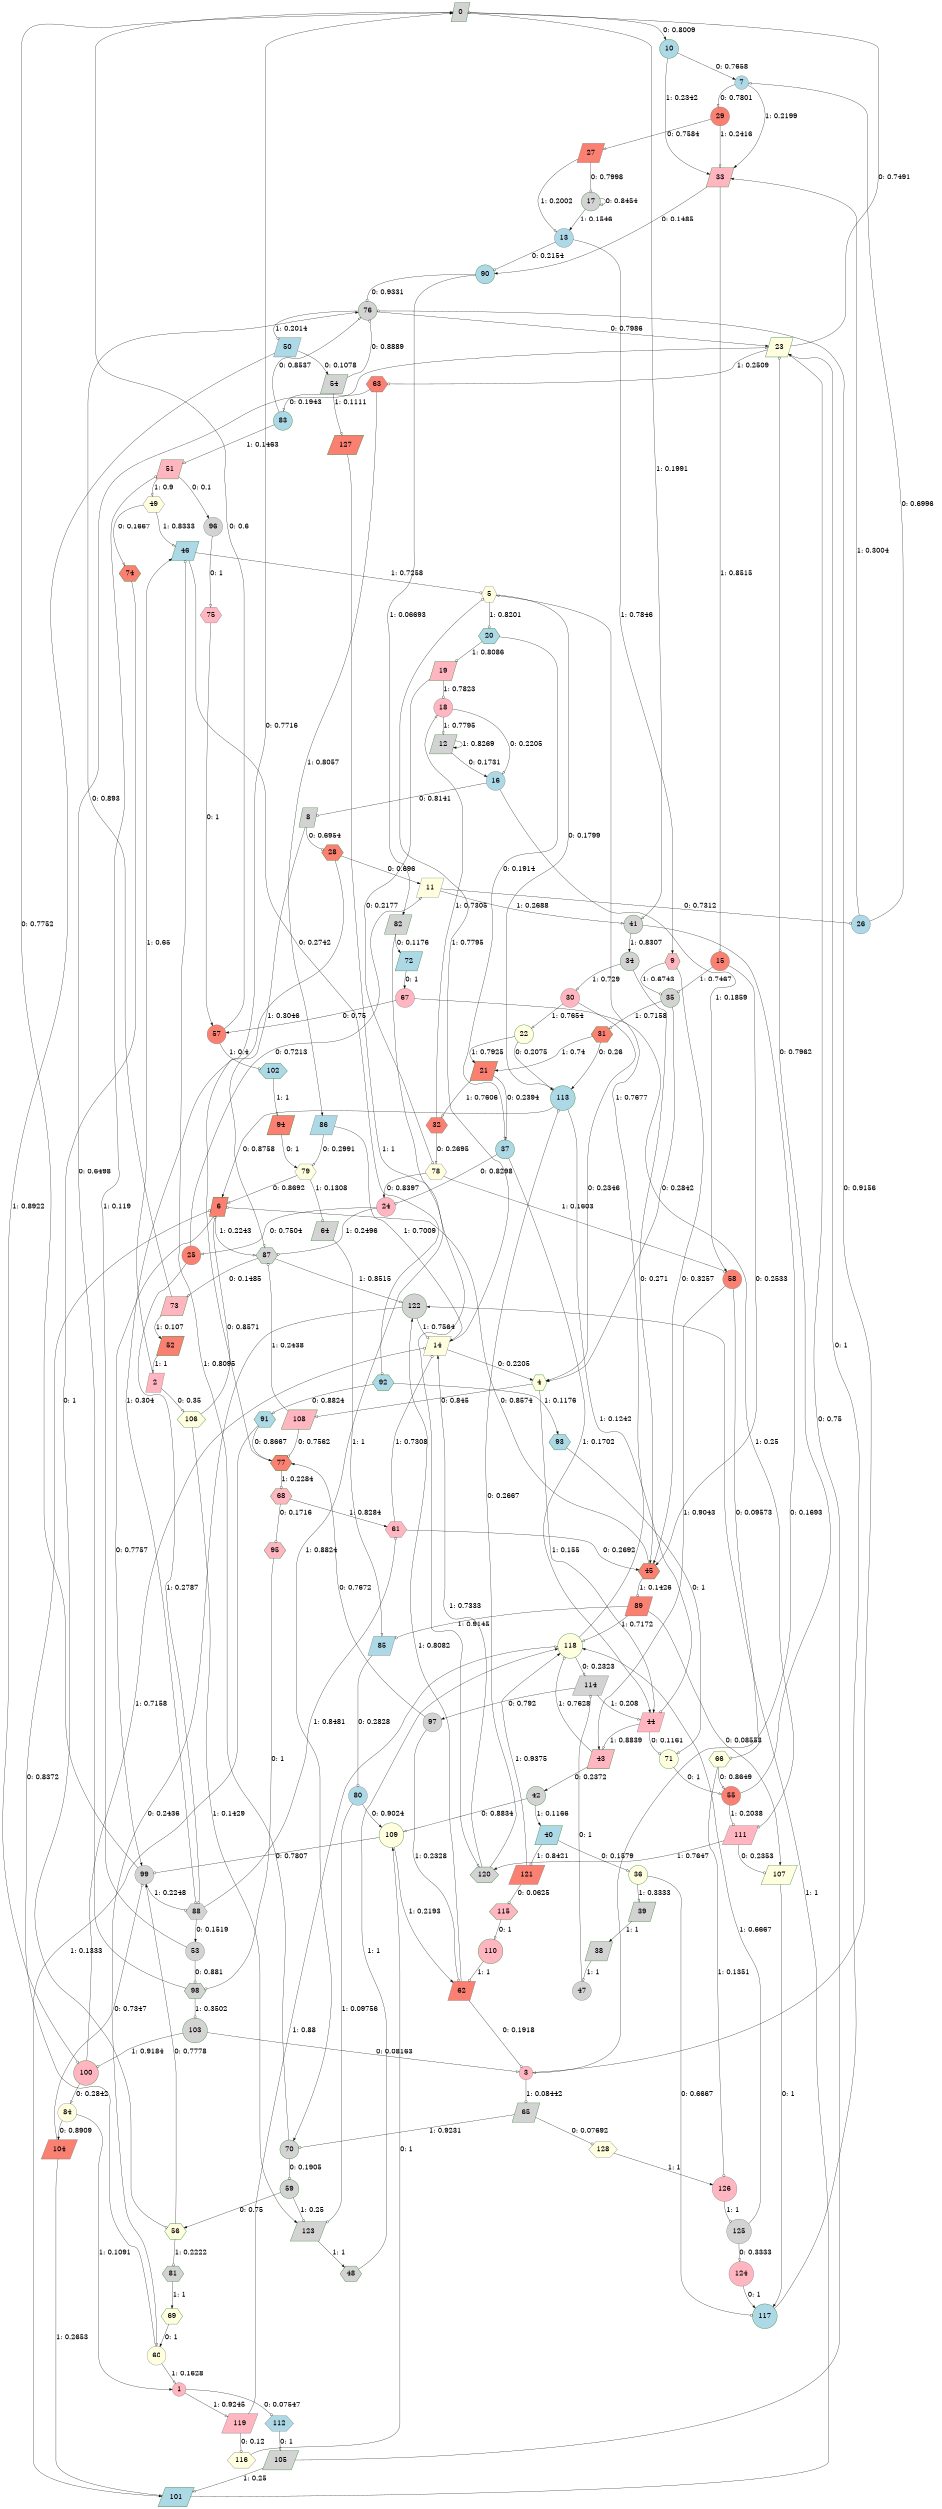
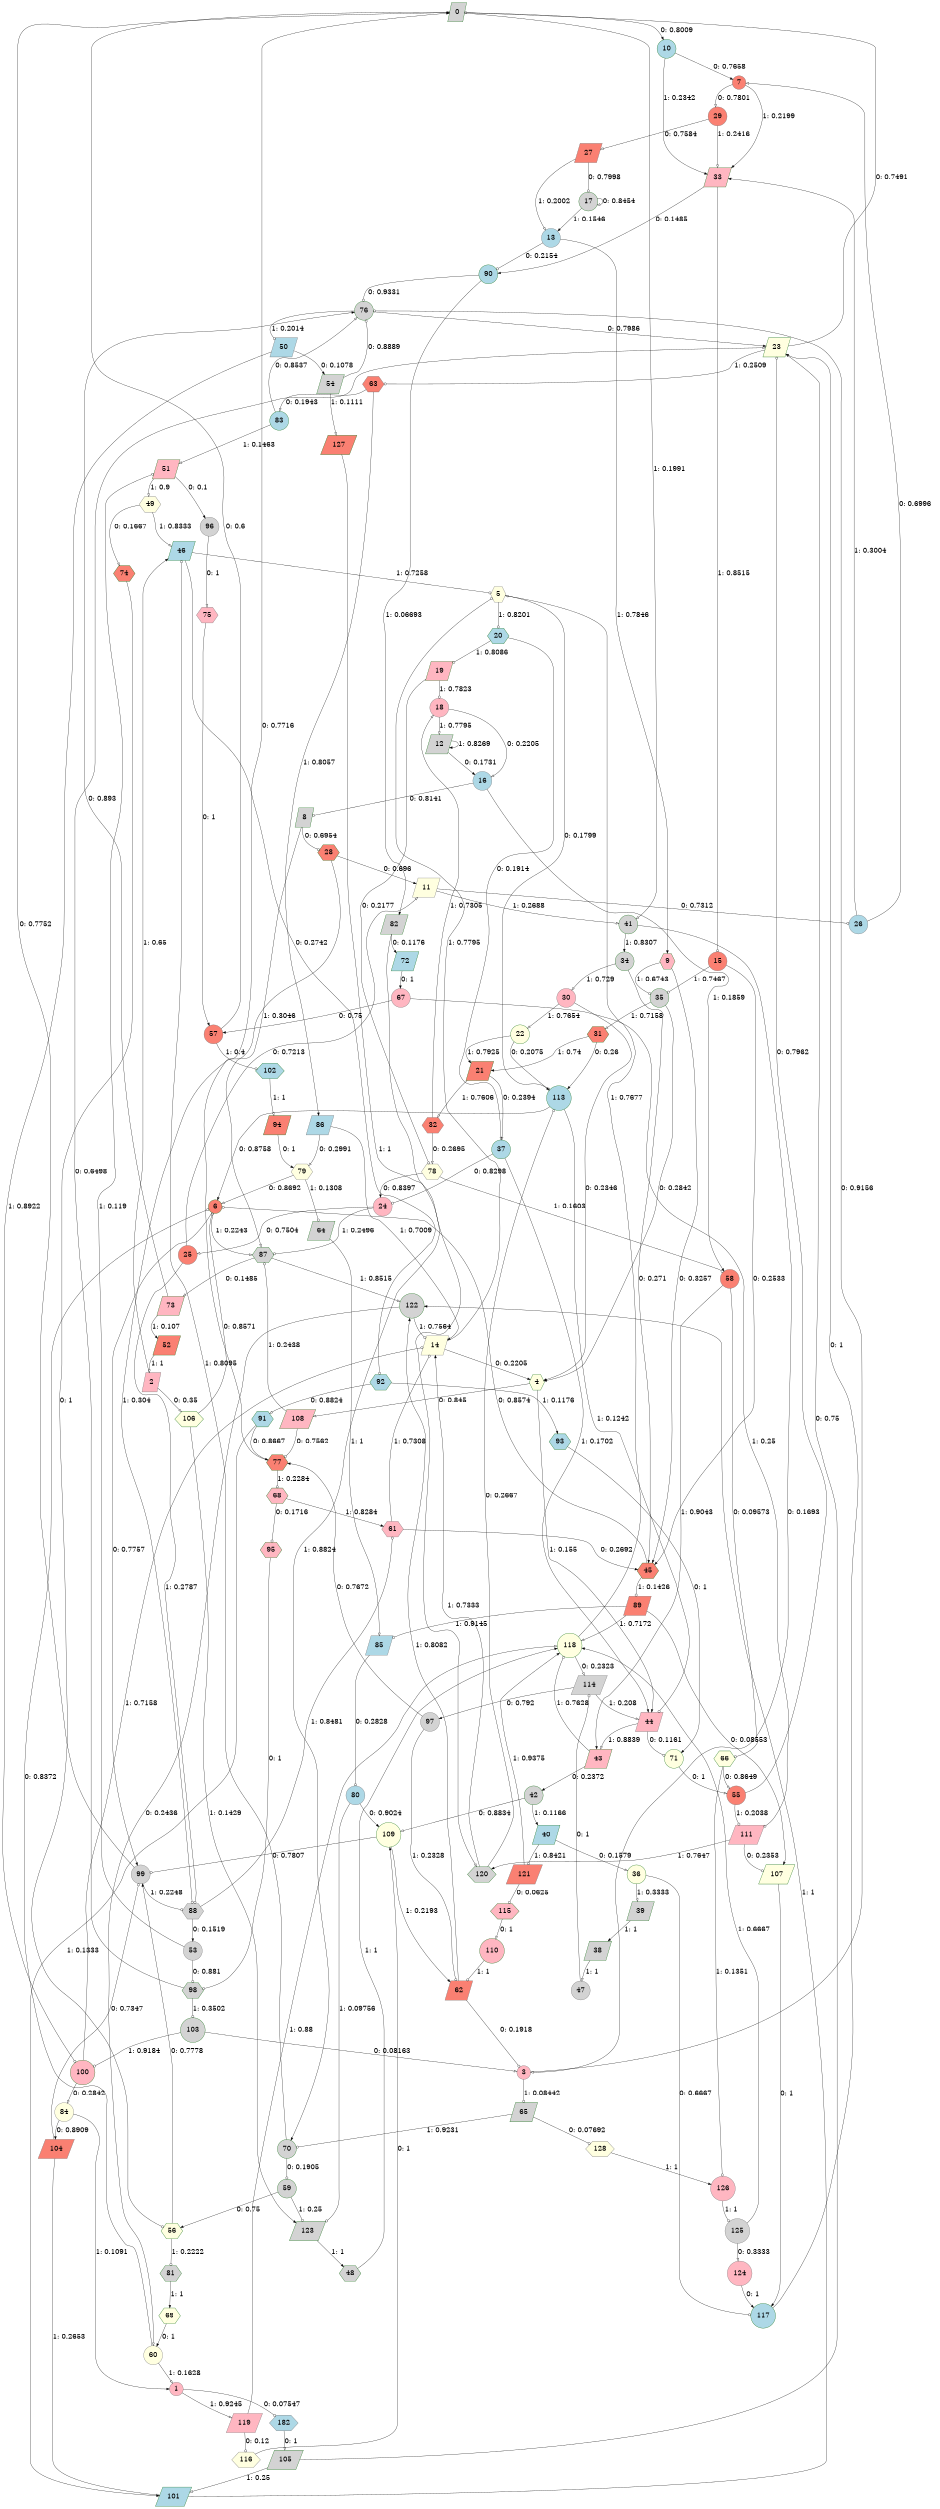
  digraph {
    node [color=darkgreen fillcolor=lightgrey fontsize=24 shape=circle style=filled]
    edge [arrowhead=odot fontsize=24]
    0 [shape=parallelogram]
    10 [fillcolor=lightblue]
    41
-   7 [color=gray40 fillcolor=lightblue]
+   7 [color=gray40 fillcolor=salmon]
    33 [fillcolor=lightpink shape=parallelogram]
    3 [color=gray40 fillcolor=lightpink]
    34
    29 [color=gray40 fillcolor=salmon]
    90 [fillcolor=lightblue]
    15 [color=gray40 fillcolor=salmon]
    76
    65 [shape=parallelogram]
    45 [fillcolor=salmon shape=hexagon]
    30 [color=gray40 fillcolor=lightpink]
    1 [color=gray40 fillcolor=lightpink]
-   112 [color=gray40 fillcolor=lightblue shape=hexagon]
+   112 [color=gray40 fillcolor=lightblue shape=hexagon label=182]
    119 [color=gray40 fillcolor=lightpink shape=parallelogram]
    105 [shape=parallelogram]
    118 [fillcolor=lightyellow]
    116 [color=gray40 fillcolor=lightyellow shape=hexagon]
    23 [fillcolor=lightyellow shape=parallelogram]
    101 [fillcolor=lightblue shape=parallelogram]
    5 [color=gray40 fillcolor=lightyellow shape=hexagon]
    114 [color=gray40 shape=parallelogram]
    109 [fillcolor=lightyellow]
    2 [color=gray40 fillcolor=lightpink shape=parallelogram]
    106 [fillcolor=lightyellow shape=hexagon]
    46 [fillcolor=lightblue shape=parallelogram]
-   6 [fillcolor=salmon shape=parallelogram]
+   6 [fillcolor=salmon]
    123 [shape=parallelogram]
    92 [fillcolor=lightblue shape=hexagon]
    87 [shape=hexagon]
    99 [color=gray40]
    48 [shape=hexagon]
    113 [fillcolor=lightblue]
    20 [fillcolor=lightblue shape=hexagon]
    91 [fillcolor=lightblue shape=hexagon]
    93 [fillcolor=lightblue shape=hexagon]
    50 [color=gray40 fillcolor=lightblue shape=parallelogram]
    128 [color=gray40 fillcolor=lightyellow shape=hexagon]
    70
    63 [color=gray40 fillcolor=salmon shape=hexagon]
    54 [shape=parallelogram]
    100 [fillcolor=lightpink]
    126 [color=gray40 fillcolor=lightpink]
    59
    4 [fillcolor=lightyellow shape=hexagon]
    108 [fillcolor=lightpink shape=parallelogram]
    44 [color=gray40 fillcolor=lightpink shape=parallelogram]
    77 [fillcolor=salmon shape=hexagon]
    43 [fillcolor=lightpink shape=parallelogram]
    71 [fillcolor=lightyellow]
    122
    73 [fillcolor=lightpink shape=parallelogram]
    68 [fillcolor=lightpink shape=hexagon]
    42
    55 [color=gray40 fillcolor=salmon]
    19 [fillcolor=lightpink shape=parallelogram]
    37 [fillcolor=lightblue]
    18 [color=gray40 fillcolor=lightpink]
    78 [color=gray40 fillcolor=lightyellow shape=hexagon]
    24 [color=gray40 fillcolor=lightpink]
    88 [color=gray40 shape=hexagon]
    53 [color=gray40]
    61 [color=gray40 fillcolor=lightpink shape=hexagon]
    14 [color=gray40 fillcolor=lightyellow shape=parallelogram]
    60 [color=gray40 fillcolor=lightyellow]
    52 [fillcolor=salmon shape=parallelogram]
    27 [color=gray40 fillcolor=salmon shape=parallelogram]
    13 [color=gray40 fillcolor=lightblue]
    17
    82 [shape=parallelogram]
    35
    8 [shape=parallelogram]
    28 [fillcolor=salmon shape=hexagon]
    11 [color=gray40 fillcolor=lightyellow shape=parallelogram]
    26 [color=gray40 fillcolor=lightblue]
    9 [fillcolor=lightpink shape=hexagon]
    89 [color=gray40 fillcolor=salmon shape=parallelogram]
    31 [fillcolor=salmon shape=hexagon]
    85 [color=gray40 fillcolor=lightblue shape=parallelogram]
    107 [fillcolor=lightyellow shape=parallelogram]
    21 [fillcolor=salmon shape=parallelogram]
    12 [shape=parallelogram]
    16 [color=gray40 fillcolor=lightblue]
    58 [color=gray40 fillcolor=salmon]
    66 [fillcolor=lightyellow shape=hexagon]
    72 [fillcolor=lightblue shape=parallelogram]
    25 [color=gray40 fillcolor=salmon]
    32 [color=gray40 fillcolor=salmon shape=hexagon]
    22 [fillcolor=lightyellow]
    83 [fillcolor=lightblue]
    86 [color=gray40 fillcolor=lightblue shape=parallelogram]
    51 [fillcolor=lightpink shape=parallelogram]
    79 [color=gray40 fillcolor=lightyellow shape=hexagon]
    98 [shape=hexagon]
    36 [fillcolor=lightyellow]
    117 [fillcolor=lightblue]
    39 [shape=parallelogram]
    38 [shape=parallelogram]
    47 [color=gray40]
    97 [color=gray40]
    40 [fillcolor=lightblue shape=parallelogram]
    121 [color=gray40 fillcolor=salmon shape=parallelogram]
    115 [fillcolor=lightpink shape=hexagon]
    110 [fillcolor=lightpink]
    62 [color=gray40 fillcolor=salmon shape=parallelogram]
    111 [color=gray40 fillcolor=lightpink shape=parallelogram]
    80 [color=gray40 fillcolor=lightblue]
    49 [color=gray40 fillcolor=lightyellow shape=hexagon]
    74 [fillcolor=salmon shape=hexagon]
    56 [fillcolor=lightyellow shape=hexagon]
    81 [shape=hexagon]
    127 [fillcolor=salmon shape=parallelogram]
    84 [color=gray40 fillcolor=lightyellow]
    120 [shape=hexagon]
    104 [color=gray40 fillcolor=salmon shape=parallelogram]
    96 [color=gray40]
    75 [color=gray40 fillcolor=lightpink shape=hexagon]
    57 [color=gray40 fillcolor=salmon]
    103
    69 [fillcolor=lightyellow shape=hexagon]
    102 [fillcolor=lightblue shape=hexagon]
    94 [fillcolor=salmon shape=parallelogram]
    125 [color=gray40]
    64 [shape=parallelogram]
    124 [color=gray40 fillcolor=lightpink]
    67 [color=gray40 fillcolor=lightpink]
    95 [fillcolor=lightpink shape=hexagon]
    0 -> 10 [arrowhead=normal label="0: 0.8009   "]
    0 -> 41 [arrowhead=onormal label="1: 0.1991   "]
    10 -> 7 [arrowhead=normal label="0: 0.7658   "]
    10 -> 33 [arrowhead=normal label="1: 0.2342   "]
    41 -> 3 [arrowhead=onormal label="0: 0.1693   "]
    41 -> 34 [arrowhead=normal label="1: 0.8307   "]
    7 -> 33 [arrowhead=normal label="1: 0.2199   "]
    7 -> 29 [arrowhead=onormal label="0: 0.7801   "]
    33 -> 90 [arrowhead=normal label="0: 0.1485   "]
    33 -> 15 [label="1: 0.8515   "]
    3 -> 76 [label="0: 0.9156   "]
    3 -> 65 [label="1: 0.08442  "]
    34 -> 45 [arrowhead=normal label="0: 0.271    "]
    34 -> 30 [arrowhead=onormal label="1: 0.729    "]
    29 -> 33 [arrowhead=onormal label="1: 0.2416   "]
    29 -> 27 [arrowhead=onormal label="0: 0.7584   "]
    90 -> 76 [label="0: 0.9331   "]
    90 -> 82 [arrowhead=normal label="1: 0.06693  "]
    15 -> 45 [arrowhead=normal label="0: 0.2533   "]
    15 -> 35 [label="1: 0.7467   "]
    76 -> 23 [arrowhead=normal label="0: 0.7986   "]
    76 -> 50 [label="1: 0.2014   "]
    65 -> 128 [label="0: 0.07692  "]
    65 -> 70 [label="1: 0.9231   "]
    45 -> 6 [label="0: 0.8574   "]
    45 -> 89 [label="1: 0.1426   "]
    30 -> 4 [arrowhead=normal label="0: 0.2346   "]
    30 -> 22 [arrowhead=onormal label="1: 0.7654   "]
    1 -> 112 [label="0: 0.07547  "]
    1 -> 119 [arrowhead=onormal label="1: 0.9245   "]
    112 -> 105 [arrowhead=onormal label="0: 1        "]
    119 -> 118 [arrowhead=onormal label="1: 0.88     "]
    119 -> 116 [label="0: 0.12     "]
    105 -> 23 [arrowhead=onormal label="0: 0.75     "]
    105 -> 101 [arrowhead=onormal label="1: 0.25     "]
    118 -> 5 [arrowhead=onormal label="1: 0.7677   "]
    118 -> 114 [arrowhead=onormal label="0: 0.2323   "]
    116 -> 109 [arrowhead=normal label="0: 1        "]
    23 -> 0 [label="0: 0.7491   "]
    23 -> 63 [label="1: 0.2509   "]
    101 -> 122 [arrowhead=normal label="1: 1        "]
    5 -> 113 [label="0: 0.1799   "]
    5 -> 20 [label="1: 0.8201   "]
    114 -> 44 [arrowhead=onormal label="1: 0.208    "]
    114 -> 97 [arrowhead=normal label="0: 0.792    "]
    109 -> 99 [label="0: 0.7807   "]
    109 -> 62 [arrowhead=normal label="1: 0.2193   "]
    2 -> 106 [arrowhead=onormal label="0: 0.35     "]
    2 -> 46 [arrowhead=normal label="1: 0.65     "]
    106 -> 6 [label="0: 0.8571   "]
    106 -> 123 [arrowhead=normal label="1: 0.1429   "]
    46 -> 5 [label="1: 0.7258   "]
    46 -> 92 [label="0: 0.2742   "]
    6 -> 87 [arrowhead=onormal label="1: 0.2243   "]
    6 -> 99 [arrowhead=normal label="0: 0.7757   "]
    123 -> 48 [arrowhead=normal label="1: 1        "]
    92 -> 91 [arrowhead=onormal label="0: 0.8824   "]
    92 -> 93 [arrowhead=normal label="1: 0.1176   "]
    87 -> 122 [arrowhead=onormal label="1: 0.8515   "]
    87 -> 73 [arrowhead=onormal label="0: 0.1485   "]
    99 -> 0 [arrowhead=normal label="0: 0.7752   "]
    99 -> 88 [label="1: 0.2248   "]
    48 -> 118 [arrowhead=normal label="1: 1        "]
    113 -> 6 [arrowhead=normal label="0: 0.8758   "]
    113 -> 44 [label="1: 0.1242   "]
    20 -> 19 [label="1: 0.8086   "]
    20 -> 37 [arrowhead=onormal label="0: 0.1914   "]
    91 -> 101 [arrowhead=normal label="1: 0.1333   "]
    91 -> 77 [arrowhead=normal label="0: 0.8667   "]
-   93 -> 71 [arrowhead=onormal label="0: 1        "]
+   93 -> 71 [arrowhead=normal label="0: 1        "]
    50 -> 54 [arrowhead=normal label="0: 0.1078   "]
    50 -> 100 [label="1: 0.8922   "]
    128 -> 126 [arrowhead=normal label="1: 1        "]
    70 -> 46 [label="1: 0.8095   "]
    70 -> 59 [label="0: 0.1905   "]
    63 -> 83 [arrowhead=onormal label="0: 0.1943   "]
    63 -> 86 [arrowhead=normal label="1: 0.8057   "]
    54 -> 76 [label="0: 0.8889   "]
    54 -> 127 [arrowhead=onormal label="1: 0.1111   "]
    100 -> 14 [label="1: 0.7158   "]
    100 -> 84 [arrowhead=onormal label="0: 0.2842   "]
    126 -> 125 [label="1: 1        "]
    59 -> 123 [label="1: 0.25     "]
    59 -> 56 [arrowhead=normal label="0: 0.75     "]
    4 -> 108 [arrowhead=onormal label="0: 0.845    "]
    4 -> 44 [arrowhead=normal label="1: 0.155    "]
    108 -> 87 [label="1: 0.2438   "]
    108 -> 77 [label="0: 0.7562   "]
    44 -> 43 [arrowhead=onormal label="1: 0.8839   "]
    44 -> 71 [label="0: 0.1161   "]
    77 -> 0 [arrowhead=normal label="0: 0.7716   "]
    77 -> 68 [label="1: 0.2284   "]
    43 -> 118 [label="1: 0.7628   "]
    43 -> 42 [arrowhead=normal label="0: 0.2372   "]
    71 -> 55 [arrowhead=onormal label="0: 1        "]
    122 -> 14 [label="1: 0.7564   "]
    122 -> 60 [arrowhead=onormal label="0: 0.2436   "]
    73 -> 76 [arrowhead=normal label="0: 0.893    "]
    73 -> 52 [arrowhead=normal label="1: 0.107    "]
    68 -> 61 [arrowhead=normal label="1: 0.8284   "]
    68 -> 95 [label="0: 0.1716   "]
    42 -> 109 [arrowhead=onormal label="0: 0.8834   "]
    42 -> 40 [arrowhead=normal label="1: 0.1166   "]
    55 -> 23 [label="0: 0.7962   "]
    55 -> 111 [label="1: 0.2038   "]
    19 -> 18 [label="1: 0.7823   "]
    19 -> 78 [label="0: 0.2177   "]
    37 -> 44 [arrowhead=normal label="1: 0.1702   "]
    37 -> 24 [label="0: 0.8298   "]
    18 -> 12 [arrowhead=onormal label="1: 0.7795   "]
    18 -> 16 [arrowhead=onormal label="0: 0.2205   "]
    78 -> 24 [arrowhead=normal label="0: 0.8397   "]
    78 -> 58 [label="1: 0.1603   "]
    24 -> 87 [label="1: 0.2496   "]
    24 -> 25 [arrowhead=onormal label="0: 0.7504   "]
    88 -> 53 [arrowhead=normal label="0: 0.1519   "]
    88 -> 61 [label="1: 0.8481   "]
    53 -> 51 [label="1: 0.119    "]
    53 -> 98 [label="0: 0.881    "]
    61 -> 45 [arrowhead=normal label="0: 0.2692   "]
    61 -> 14 [label="1: 0.7308   "]
    14 -> 5 [label="1: 0.7795   "]
    14 -> 4 [arrowhead=normal label="0: 0.2205   "]
    60 -> 1 [arrowhead=onormal label="1: 0.1628   "]
    60 -> 6 [label="0: 0.8372   "]
    52 -> 2 [arrowhead=onormal label="1: 1        "]
    27 -> 13 [arrowhead=onormal label="1: 0.2002   "]
    27 -> 17 [label="0: 0.7998   "]
    13 -> 90 [label="0: 0.2154   "]
    13 -> 9 [arrowhead=normal label="1: 0.7846   "]
    17 -> 13 [arrowhead=normal label="1: 0.1546   "]
    17 -> 17 [arrowhead=onormal label="0: 0.8454   "]
    82 -> 70 [arrowhead=normal label="1: 0.8824   "]
    82 -> 72 [arrowhead=normal label="0: 0.1176   "]
    35 -> 4 [arrowhead=normal label="0: 0.2842   "]
    35 -> 31 [arrowhead=onormal label="1: 0.7158   "]
    8 -> 87 [arrowhead=onormal label="1: 0.3046   "]
    8 -> 28 [label="0: 0.6954   "]
    28 -> 88 [label="1: 0.304    "]
    28 -> 11 [arrowhead=normal label="0: 0.696    "]
    11 -> 41 [arrowhead=onormal label="1: 0.2688   "]
    11 -> 26 [label="0: 0.7312   "]
    26 -> 7 [arrowhead=onormal label="0: 0.6996   "]
    26 -> 33 [arrowhead=normal label="1: 0.3004   "]
    9 -> 45 [arrowhead=normal label="0: 0.3257   "]
    9 -> 35 [label="1: 0.6743   "]
    89 -> 118 [arrowhead=onormal label="1: 0.7172   "]
    89 -> 85 [label="1: 0.9145   "]
    89 -> 107 [arrowhead=normal label="0: 0.08553  "]
    31 -> 113 [arrowhead=normal label="0: 0.26     "]
    31 -> 21 [arrowhead=normal label="1: 0.74     "]
    85 -> 80 [label="0: 0.2828   "]
    107 -> 117 [arrowhead=normal label="0: 1        "]
    21 -> 37 [arrowhead=onormal label="0: 0.2394   "]
    21 -> 32 [arrowhead=onormal label="1: 0.7606   "]
    12 -> 12 [arrowhead=normal label="1: 0.8269   "]
    12 -> 16 [arrowhead=normal label="0: 0.1731   "]
    16 -> 8 [label="0: 0.8141   "]
    16 -> 58 [arrowhead=normal label="1: 0.1859   "]
    58 -> 43 [arrowhead=normal label="1: 0.9043   "]
    58 -> 66 [label="0: 0.09573  "]
    66 -> 126 [label="1: 0.1351   "]
    66 -> 55 [arrowhead=onormal label="0: 0.8649   "]
    72 -> 67 [arrowhead=normal label="0: 1        "]
    25 -> 88 [label="1: 0.2787   "]
    25 -> 11 [arrowhead=onormal label="0: 0.7213   "]
    32 -> 18 [arrowhead=onormal label="1: 0.7305   "]
    32 -> 78 [arrowhead=onormal label="0: 0.2695   "]
    22 -> 113 [arrowhead=normal label="0: 0.2075   "]
    22 -> 21 [arrowhead=normal label="1: 0.7925   "]
    83 -> 76 [arrowhead=onormal label="0: 0.8537   "]
    83 -> 51 [arrowhead=onormal label="1: 0.1463   "]
    86 -> 14 [arrowhead=normal label="1: 0.7009   "]
    86 -> 79 [arrowhead=onormal label="0: 0.2991   "]
    51 -> 49 [arrowhead=onormal label="1: 0.9      "]
    51 -> 96 [arrowhead=normal label="0: 0.1      "]
    79 -> 6 [arrowhead=onormal label="0: 0.8692   "]
    79 -> 64 [label="1: 0.1308   "]
    98 -> 23 [arrowhead=onormal label="0: 0.6498   "]
    98 -> 103 [label="1: 0.3502   "]
    36 -> 117 [label="0: 0.6667   "]
    36 -> 39 [arrowhead=onormal label="1: 0.3333   "]
    117 -> 23 [arrowhead=normal label="0: 1        "]
    39 -> 38 [arrowhead=normal label="1: 1        "]
    38 -> 47 [arrowhead=onormal label="1: 1        "]
    47 -> 114 [label="0: 1        "]
    97 -> 77 [arrowhead=normal label="0: 0.7672   "]
    97 -> 62 [label="1: 0.2328   "]
    40 -> 36 [arrowhead=onormal label="0: 0.1579   "]
    40 -> 121 [label="1: 0.8421   "]
    121 -> 118 [arrowhead=normal label="1: 0.9375   "]
    121 -> 115 [label="0: 0.0625   "]
    115 -> 110 [arrowhead=onormal label="0: 1        "]
    110 -> 62 [label="1: 1        "]
    62 -> 3 [label="0: 0.1918   "]
    62 -> 122 [arrowhead=normal label="1: 0.8082   "]
    111 -> 107 [label="0: 0.2353   "]
    111 -> 120 [arrowhead=normal label="1: 0.7647   "]
    80 -> 109 [arrowhead=normal label="0: 0.9024   "]
    80 -> 123 [label="1: 0.09756  "]
    49 -> 46 [arrowhead=onormal label="1: 0.8333   "]
    49 -> 74 [arrowhead=onormal label="0: 0.1667   "]
    74 -> 56 [label="0: 1        "]
    56 -> 99 [arrowhead=normal label="0: 0.7778   "]
    56 -> 81 [label="1: 0.2222   "]
    81 -> 69 [arrowhead=normal label="1: 1        "]
    127 -> 120 [arrowhead=onormal label="1: 1        "]
    84 -> 1 [arrowhead=normal label="1: 0.1091   "]
    84 -> 104 [arrowhead=normal label="0: 0.8909   "]
    120 -> 113 [label="0: 0.2667   "]
    120 -> 14 [arrowhead=normal label="1: 0.7333   "]
    104 -> 101 [arrowhead=onormal label="1: 0.2653   "]
    104 -> 99 [label="0: 0.7347   "]
    96 -> 75 [arrowhead=onormal label="0: 1        "]
    75 -> 57 [arrowhead=normal label="0: 1        "]
    57 -> 0 [label="0: 0.6      "]
    57 -> 102 [label="1: 0.4      "]
    103 -> 3 [arrowhead=onormal label="0: 0.08163  "]
    103 -> 100 [label="1: 0.9184   "]
    69 -> 60 [arrowhead=normal label="0: 1        "]
    102 -> 94 [arrowhead=onormal label="1: 1        "]
    94 -> 79 [arrowhead=normal label="0: 1        "]
    125 -> 118 [arrowhead=normal label="1: 0.6667   "]
    125 -> 124 [arrowhead=onormal label="0: 0.3333   "]
    64 -> 85 [arrowhead=onormal label="1: 1        "]
    124 -> 117 [arrowhead=normal label="0: 1        "]
    67 -> 111 [label="1: 0.25     "]
    67 -> 57 [arrowhead=normal label="0: 0.75     "]
    95 -> 98 [label="0: 1        "]
  }
